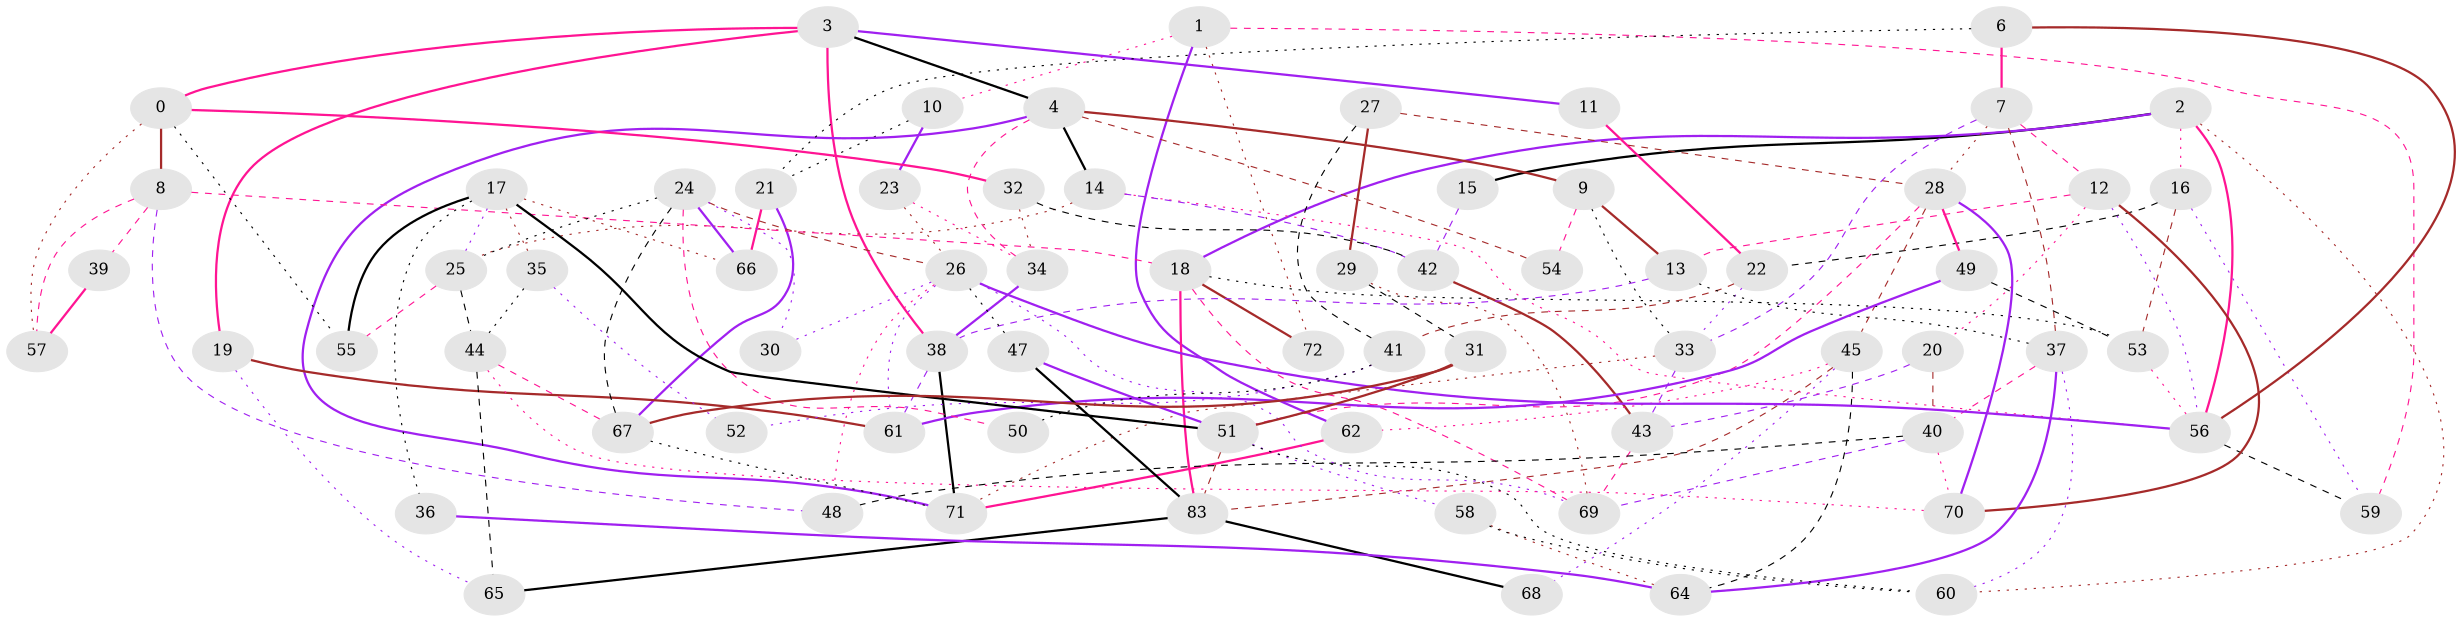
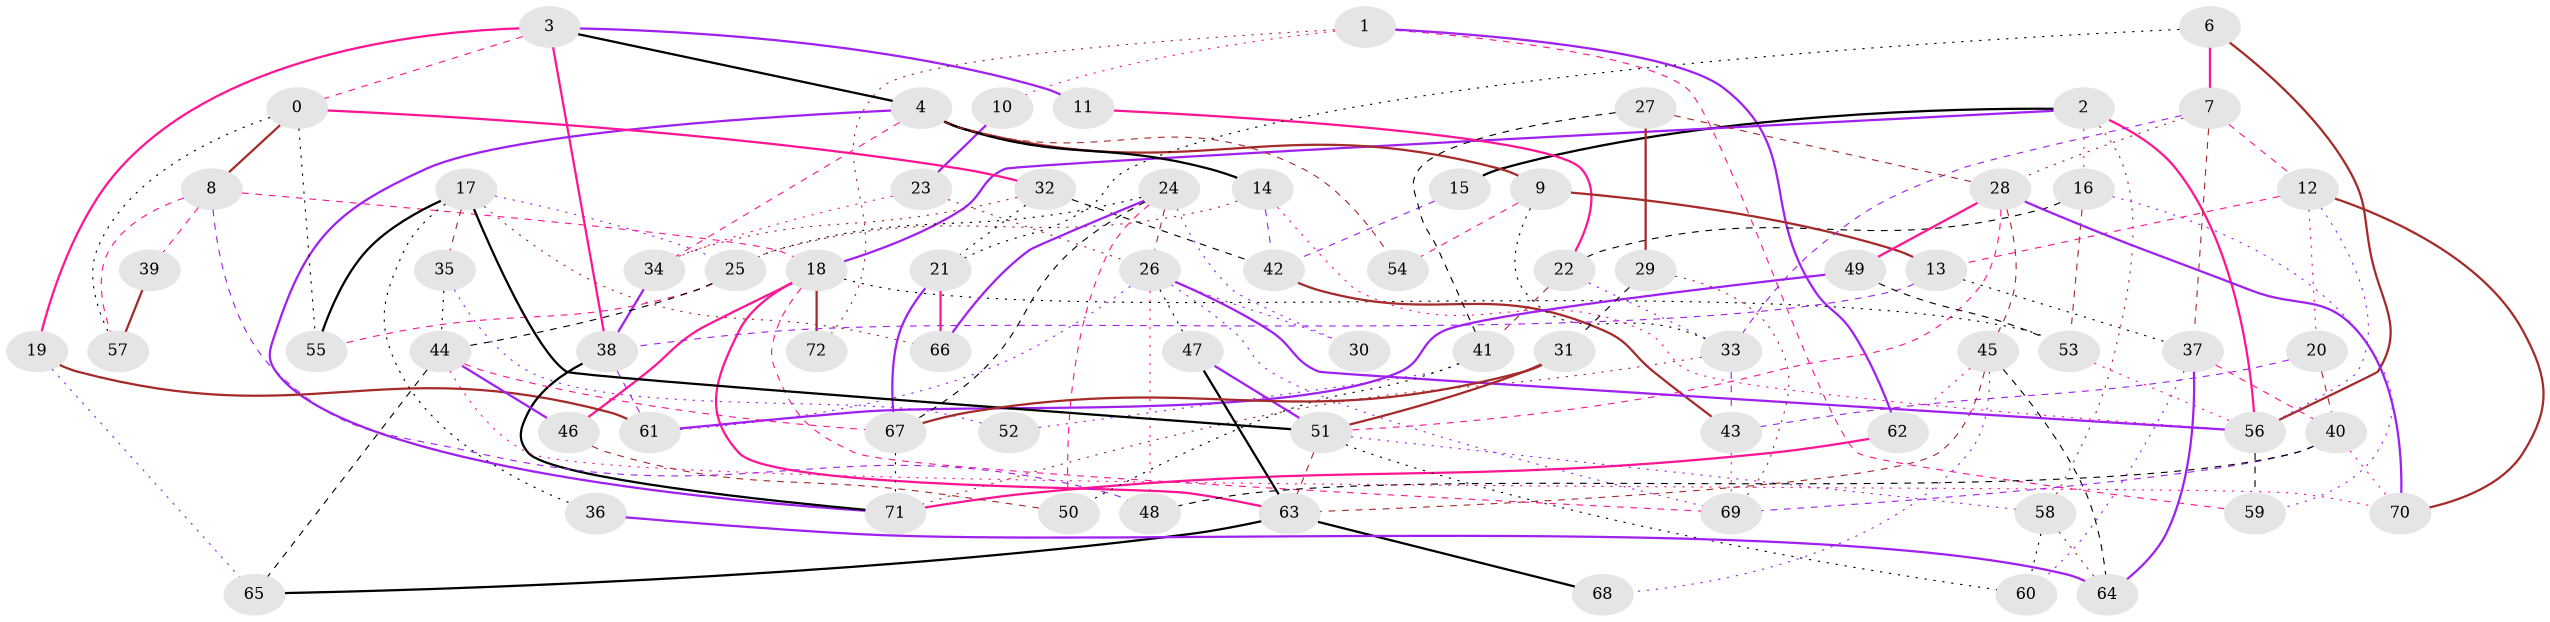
  graph {
    node [color=gray90 style=filled]
    edge [color=deeppink style=dotted]
    1
    10
    59
    62
    72
    21
    23
    71
    2
    15
    16
    18
    56
    58
    42
    22
    53
-   63 [label=83]
+   46
+   63
    69
    64
    60
    3
    4
    n25 [label=0]
    11
    19
    38
    9
    14
    34
    54
    8
    32
    55
    57
    61
    65
    33
    13
    25
    39
    48
    6
    7
    12
    28
    37
    66
    67
    20
    70
    51
    45
    49
    43
    40
    26
    41
    44
    17
    35
    36
    52
    50
    68
    30
    47
    24
    27
    29
    31
    1 -- 10
    1 -- 59 [style=dashed]
    1 -- 62 [color=purple style=bold]
    1 -- 72 [color=brown]
-   10 -- 21 [color=black]
+   32 -- 21 [color=black]
    10 -- 23 [color=purple style=bold]
    62 -- 71 [style=bold]
    21 -- 66 [style=bold]
    21 -- 67 [color=purple style=bold]
    23 -- 34
    23 -- 26 [color=brown]
    2 -- 15 [color=black style=bold]
    2 -- 16
    2 -- 18 [color=purple style=bold]
    2 -- 56 [style=bold]
-   2 -- 60 [color=brown]
+   2 -- 58 [color=brown]
    15 -- 42 [color=purple style=dashed]
    16 -- 59 [color=purple]
    16 -- 22 [color=black style=dashed]
    16 -- 53 [color=brown style=dashed]
    18 -- 72 [color=brown style=bold]
    18 -- 53 [color=black]
+   18 -- 46 [style=bold]
    18 -- 63 [style=bold]
    18 -- 69 [style=dashed]
    56 -- 59 [color=black style=dashed]
    58 -- 64 [color=brown]
    58 -- 60 [color=black]
    42 -- 43 [color=brown style=bold]
    22 -- 33 [color=purple]
    22 -- 41 [color=brown style=dashed]
    53 -- 56
+   46 -- 50 [color=brown style=dashed]
    63 -- 65 [color=black style=bold]
    63 -- 68 [color=black style=bold]
    3 -- 4 [color=black style=bold]
-   3 -- n25 [style=bold]
+   3 -- n25 [style=dashed]
    3 -- 11 [color=purple style=bold]
    3 -- 19 [style=bold]
    3 -- 38 [style=bold]
    4 -- 71 [color=purple style=bold]
    4 -- 9 [color=brown style=bold]
    4 -- 14 [color=black style=bold]
    4 -- 34 [style=dashed]
    4 -- 54 [color=brown style=dashed]
    n25 -- 8 [color=brown style=bold]
    n25 -- 32 [style=bold]
    n25 -- 55 [color=black]
-   n25 -- 57 [color=brown]
+   n25 -- 57 [color=black]
    11 -- 22 [style=bold]
    19 -- 61 [color=brown style=bold]
    19 -- 65 [color=purple]
    38 -- 71 [color=black style=bold]
    38 -- 61 [color=purple style=dashed]
    9 -- 54 [style=dashed]
    9 -- 33 [color=black]
    9 -- 13 [color=brown style=bold]
    14 -- 56
    14 -- 42 [color=purple style=dashed]
    14 -- 25 [color=brown]
    34 -- 38 [color=purple style=bold]
    8 -- 18 [style=dashed]
    8 -- 57 [style=dashed]
    8 -- 39 [style=dashed]
    8 -- 48 [color=purple style=dashed]
    32 -- 42 [color=black style=dashed]
    32 -- 34 [color=brown]
    33 -- 71 [color=brown]
    33 -- 43 [color=purple style=dashed]
    13 -- 38 [color=purple style=dashed]
    13 -- 37 [color=black]
    25 -- 55 [style=dashed]
    25 -- 44 [color=black style=dashed]
-   39 -- 57 [style=bold]
+   39 -- 57 [color=brown style=bold]
    6 -- 21 [color=black]
    6 -- 56 [color=brown style=bold]
    6 -- 7 [style=bold]
    7 -- 33 [color=purple style=dashed]
    7 -- 12 [style=dashed]
    7 -- 28 [color=brown]
    7 -- 37 [color=brown style=dashed]
    12 -- 56 [color=purple]
    12 -- 13 [style=dashed]
    12 -- 20
    12 -- 70 [color=brown style=bold]
    28 -- 70 [color=purple style=bold]
    28 -- 51 [style=dashed]
    28 -- 45 [color=brown style=dashed]
    28 -- 49 [style=bold]
    37 -- 64 [color=purple style=bold]
    37 -- 60 [color=purple]
    37 -- 40 [style=dashed]
    67 -- 71 [color=black]
    20 -- 43 [color=purple style=dashed]
    20 -- 40 [color=brown style=dashed]
    51 -- 58 [color=purple]
    51 -- 63 [color=brown style=dashed]
    51 -- 60 [color=black]
    45 -- 62
    45 -- 63 [color=brown style=dashed]
    45 -- 64 [color=black style=dashed]
    45 -- 68 [color=purple]
    49 -- 53 [color=black style=dashed]
    49 -- 61 [color=purple style=bold]
-   43 -- 69 [style=dashed]
+   43 -- 69
    40 -- 69 [color=purple style=dashed]
    40 -- 48 [color=black style=dashed]
    40 -- 70
    26 -- 56 [color=purple style=bold]
    26 -- 69 [color=purple]
    26 -- 61 [color=purple]
    26 -- 48
    26 -- 30 [color=purple]
    26 -- 47 [color=black]
    41 -- 52 [color=purple]
    41 -- 50 [color=black]
+   44 -- 46 [color=purple style=bold]
    44 -- 65 [color=black style=dashed]
    44 -- 67 [style=dashed]
    44 -- 70
    17 -- 55 [color=black style=bold]
    17 -- 25 [color=purple]
    17 -- 66 [color=brown]
    17 -- 51 [color=black style=bold]
-   17 -- 35 [color=brown]
+   17 -- 35 [color=brown style=dashed]
    17 -- 36 [color=black]
    35 -- 44 [color=black]
    35 -- 52 [color=purple]
    36 -- 64 [color=purple style=bold]
    47 -- 63 [color=black style=bold]
    47 -- 51 [color=purple style=bold]
    24 -- 25 [color=black]
    24 -- 66 [color=purple style=bold]
    24 -- 67 [color=black style=dashed]
    24 -- 26 [color=brown style=dashed]
    24 -- 50 [style=dashed]
    24 -- 30 [color=purple]
    27 -- 28 [color=brown style=dashed]
    27 -- 41 [color=black style=dashed]
    27 -- 29 [color=brown style=bold]
    29 -- 69 [color=brown]
    29 -- 31 [color=black style=dashed]
    31 -- 67 [color=brown style=bold]
    31 -- 51 [color=brown style=bold]
  }
